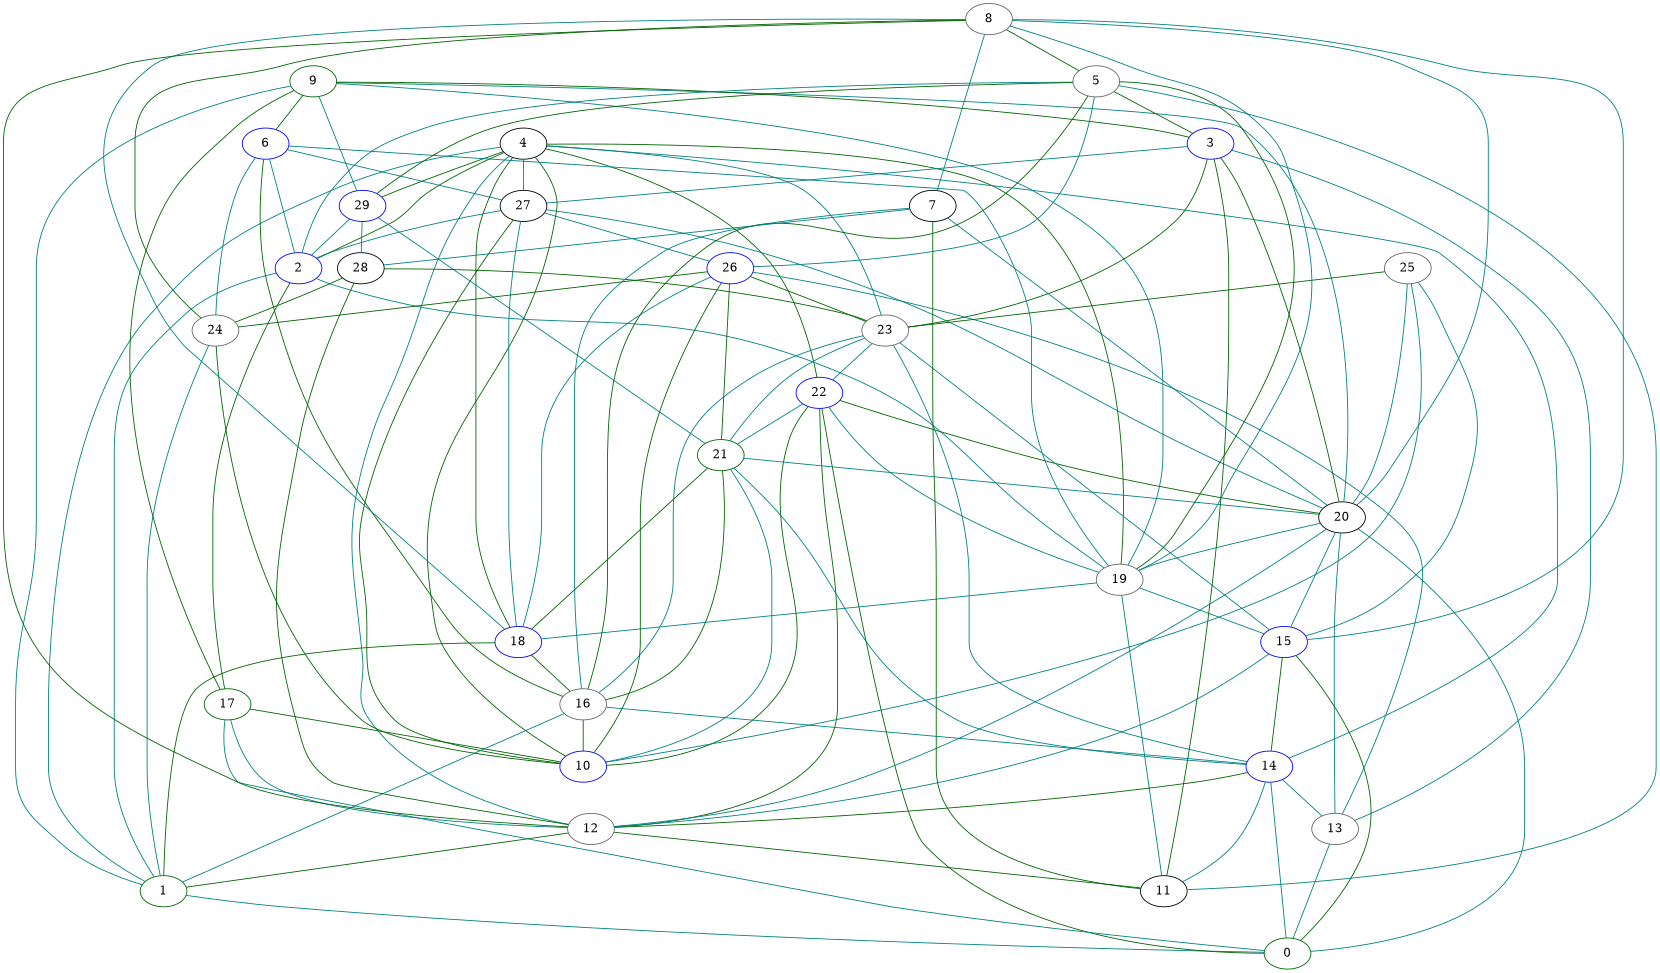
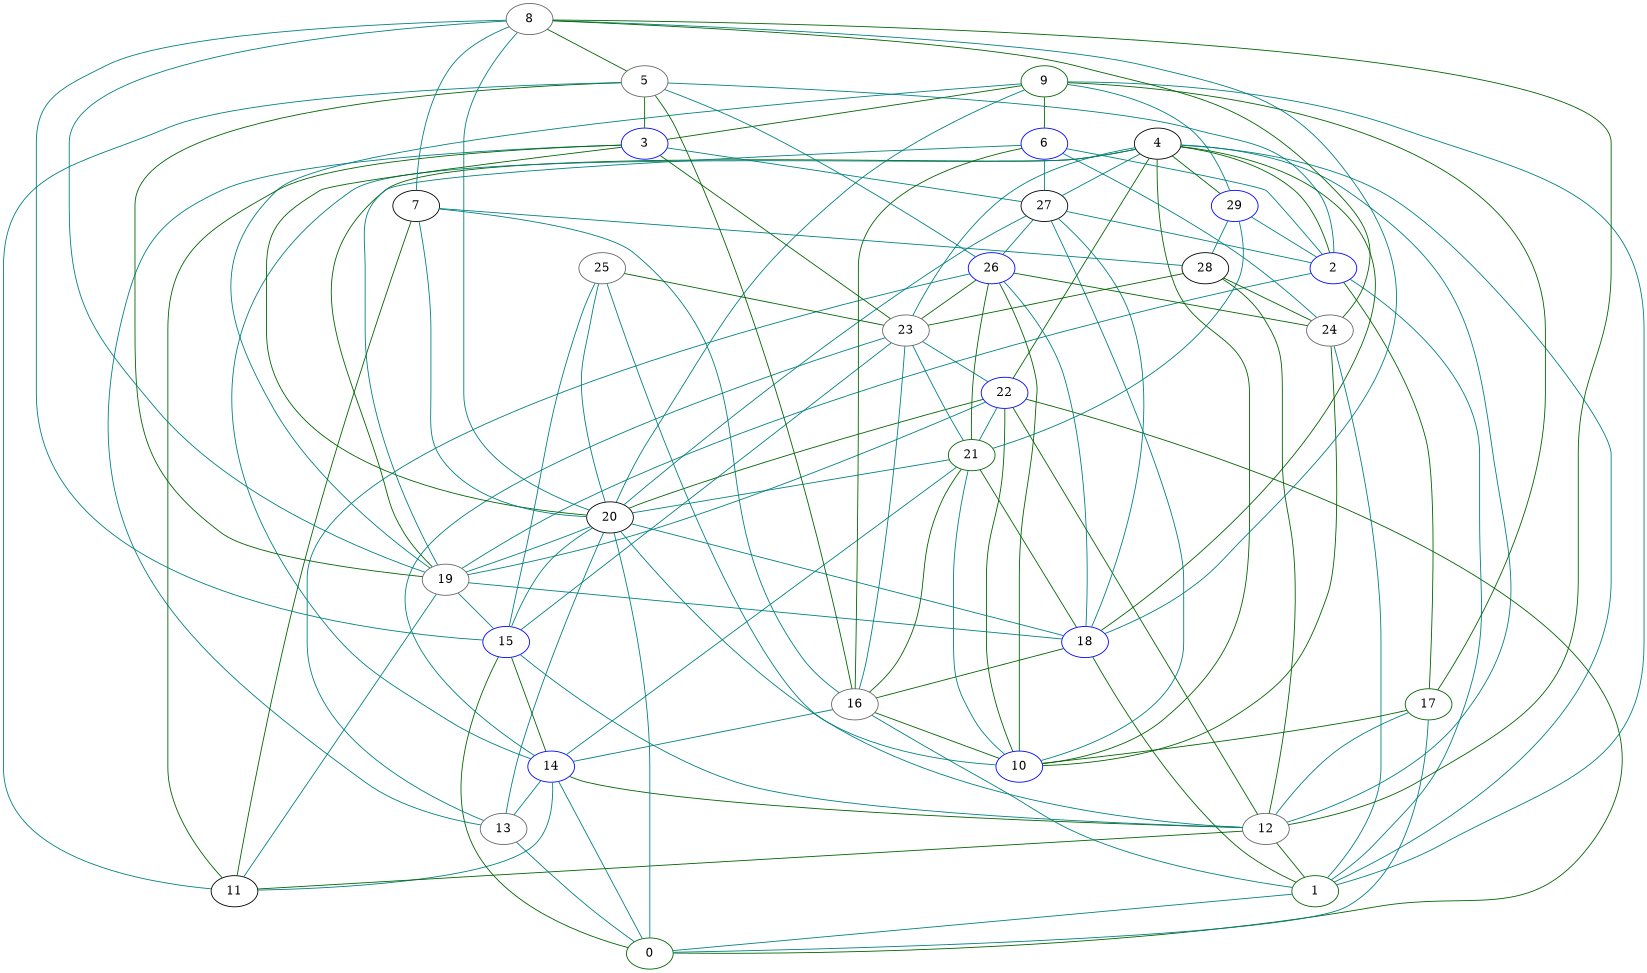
  digraph {
    node [color=blue]
    edge [color=teal dir=none]
    4 [color=black]
    1 [color=darkgreen]
    18
    22
    23 [color=gray40]
    19 [color=gray40]
    2
    27 [color=black]
    14
    12 [color=gray40]
    10
    29
    0 [color=darkgreen]
    13 [color=gray40]
    16 [color=gray40]
    20 [color=black]
    21 [color=darkgreen]
    15
    11 [color=black]
    17 [color=darkgreen]
    26
    28 [color=black]
    24 [color=gray40]
    9 [color=darkgreen]
    3
    6
    5 [color=gray40]
    7 [color=black]
    25 [color=gray40]
    8 [color=gray40]
    subgraph sub_1 {
      4
      1
      18
      22
      23
      19
      2
      27
      14
      12
      10
      29
      0
      13
      16
      20
      21
      15
      11
      17
      26
      28
      24
      9
      3
      6
      5
      7
      25
      8
    }
    4 -> 1
    4 -> 18 [color=darkgreen]
    4 -> 22 [color=darkgreen]
    4 -> 23
    4 -> 19 [color=darkgreen]
    4 -> 2 [color=darkgreen]
    4 -> 27
    4 -> 14
    4 -> 12
    4 -> 10 [color=darkgreen]
    4 -> 29 [color=darkgreen]
    1 -> 0
    18 -> 1 [color=darkgreen]
    18 -> 16 [color=darkgreen]
    22 -> 19
    22 -> 12 [color=darkgreen]
    22 -> 10 [color=darkgreen]
    22 -> 0 [color=darkgreen]
    22 -> 20 [color=darkgreen]
    22 -> 21
    23 -> 22
    23 -> 14
    23 -> 16
    23 -> 21
    23 -> 15
    19 -> 18
    19 -> 15
    19 -> 11
    2 -> 1
    2 -> 19
    2 -> 17 [color=darkgreen]
    27 -> 18
    27 -> 2
-   27 -> 10 [color=darkgreen]
+   27 -> 10
    27 -> 20
    27 -> 26
    14 -> 12 [color=darkgreen]
    14 -> 0
    14 -> 13
    14 -> 11
    12 -> 1 [color=darkgreen]
    12 -> 11 [color=darkgreen]
    29 -> 2
    29 -> 21
    29 -> 28
    13 -> 0
    16 -> 1
    16 -> 14
    16 -> 10 [color=darkgreen]
+   20 -> 18
    20 -> 19
    20 -> 12
    20 -> 0
    20 -> 13
    20 -> 15
    21 -> 18 [color=darkgreen]
    21 -> 14
    21 -> 10
    21 -> 16 [color=darkgreen]
    21 -> 20
    15 -> 14 [color=darkgreen]
    15 -> 12
    15 -> 0 [color=darkgreen]
    17 -> 12
    17 -> 10 [color=darkgreen]
    17 -> 0
    26 -> 18
    26 -> 23 [color=darkgreen]
    26 -> 10 [color=darkgreen]
    26 -> 13
    26 -> 21 [color=darkgreen]
    26 -> 24 [color=darkgreen]
    28 -> 23 [color=darkgreen]
    28 -> 12 [color=darkgreen]
    28 -> 24 [color=darkgreen]
    24 -> 1
    24 -> 10 [color=darkgreen]
    9 -> 1
    9 -> 19
    9 -> 29
    9 -> 20
    9 -> 17 [color=darkgreen]
    9 -> 3 [color=darkgreen]
    9 -> 6 [color=darkgreen]
    3 -> 23 [color=darkgreen]
    3 -> 27
    3 -> 13
    3 -> 20 [color=darkgreen]
    3 -> 11 [color=darkgreen]
    6 -> 19
    6 -> 2
    6 -> 27
    6 -> 16 [color=darkgreen]
    6 -> 24
    5 -> 19 [color=darkgreen]
    5 -> 2
-   5 -> 29 [color=darkgreen]
    5 -> 16 [color=darkgreen]
    5 -> 11
    5 -> 26
    5 -> 3 [color=darkgreen]
    7 -> 16
    7 -> 20
    7 -> 11 [color=darkgreen]
    7 -> 28
    25 -> 23 [color=darkgreen]
    25 -> 10
    25 -> 20
    25 -> 15
    8 -> 18
    8 -> 19
    8 -> 12 [color=darkgreen]
    8 -> 20
    8 -> 15
    8 -> 24 [color=darkgreen]
    8 -> 5 [color=darkgreen]
    8 -> 7
  }
